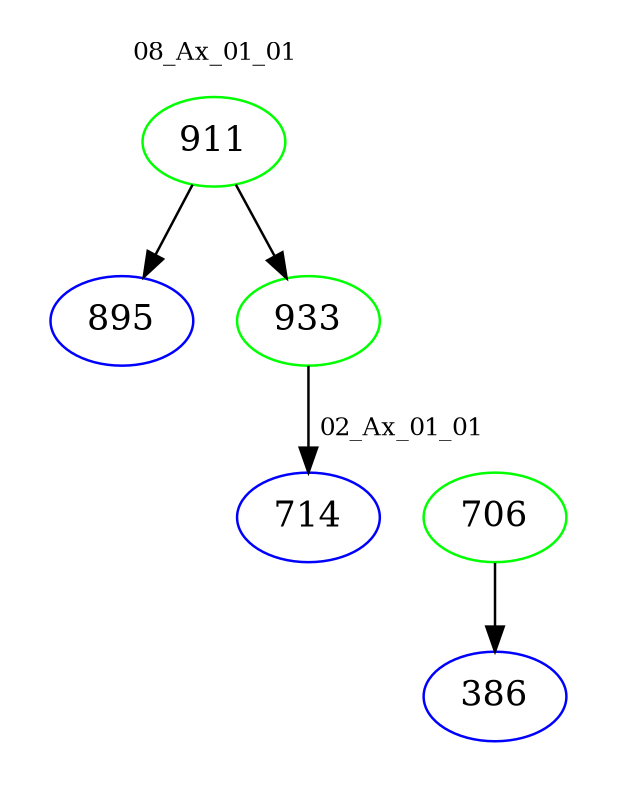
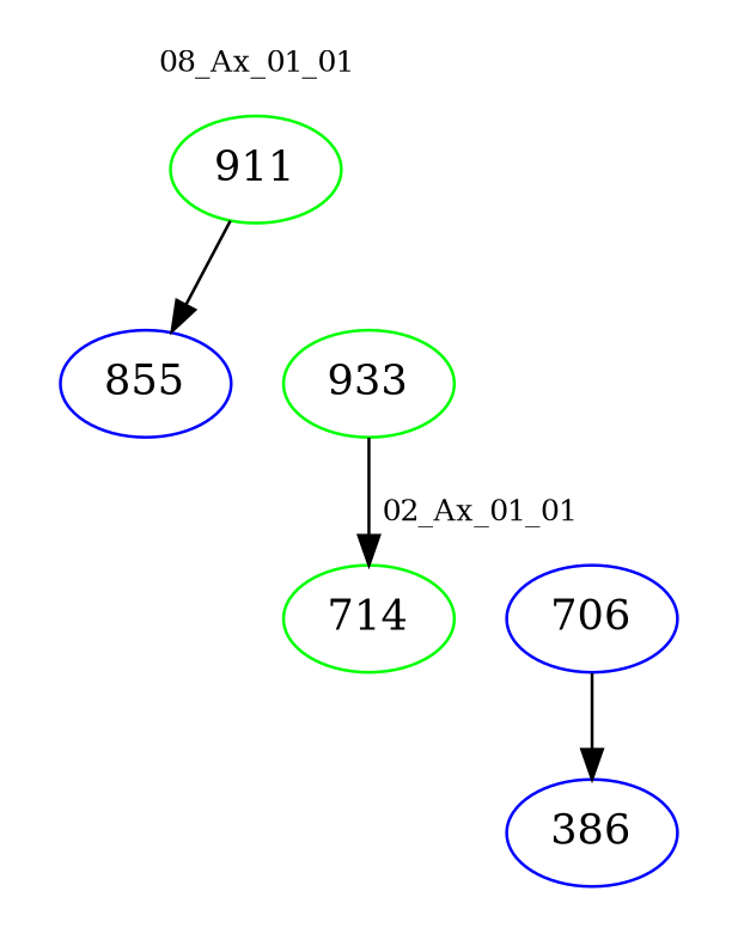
  digraph {
    node [color=green]
    edge [color=black]
    n1 [label=911]
-   n2 [color=blue label=895]
+   n2 [color=blue label=855]
    n3 [label=933]
-   n4 [label=706]
+   n4 [color=blue label=706]
    n5 [color=blue label=386]
-   n6 [color=blue label=714]
+   n6 [label=714]
    subgraph cluster_1 {
      color=white
      fontsize=10
      label="08_Ax_01_01"
      n1
      n2
      n3
    }
    subgraph cluster_2 {
      color=white
      fontsize=10
      label="02_Ax_01_01"
      n4
      n5
      n6
    }
    n1 -> n2
-   n1 -> n3
    n3 -> n6
    n4 -> n5
  }
